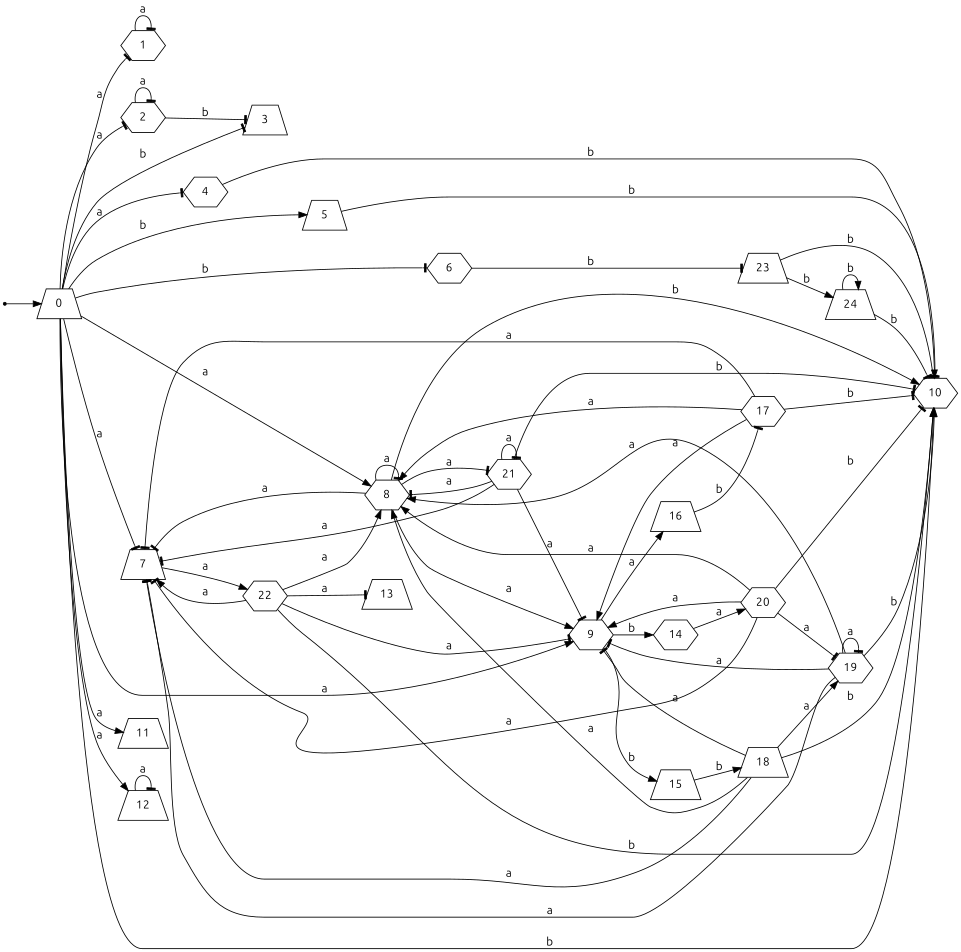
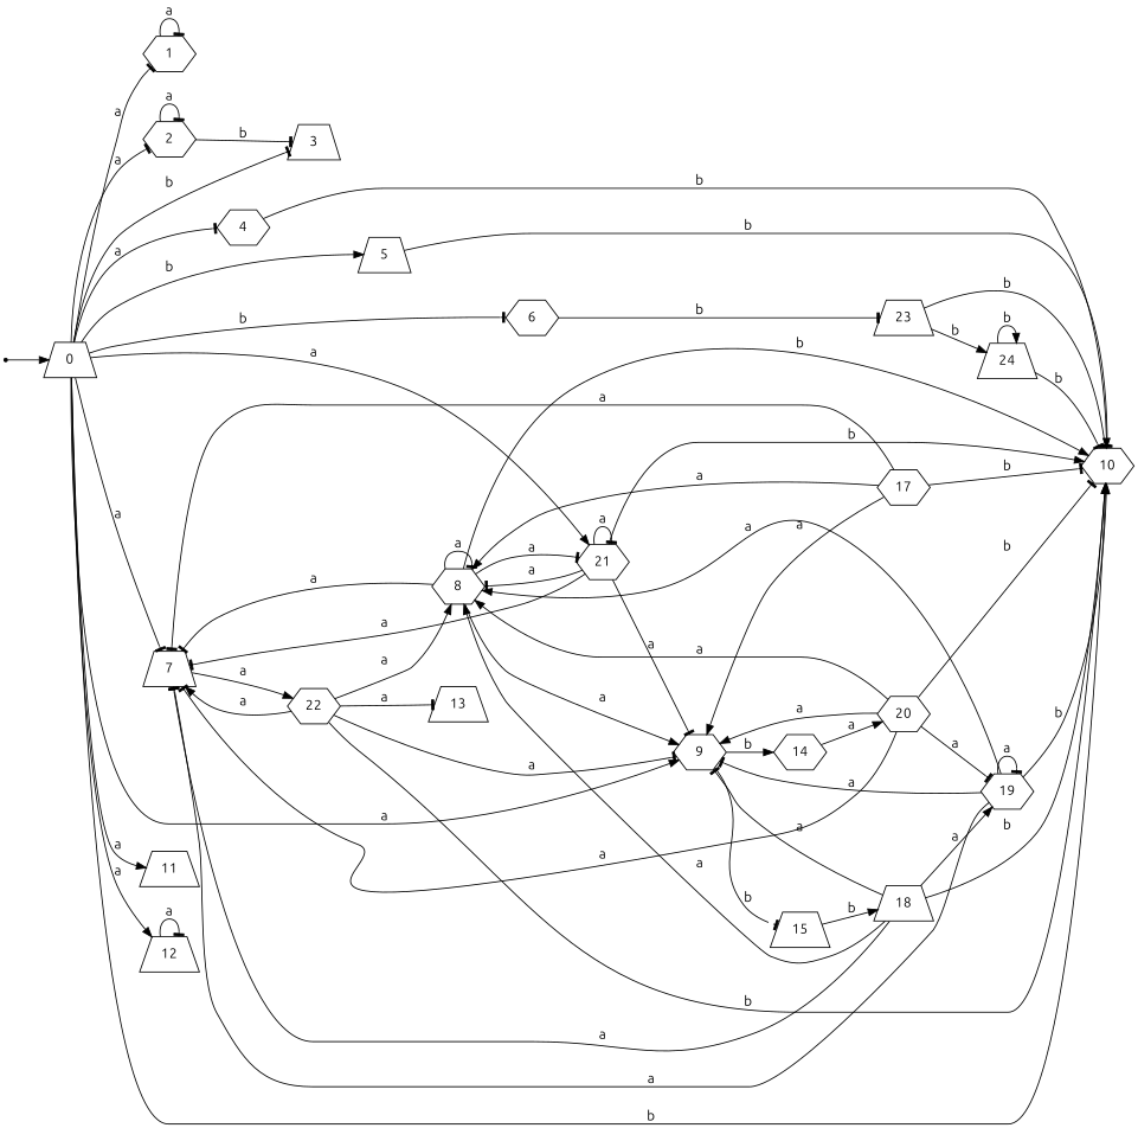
  digraph {
    fontname=Ubuntu
    rankdir=LR
    node [fontname=Ubuntu shape=hexagon]
    edge [arrowhead=tee fontname=Ubuntu]
    dummy0 [shape=point]
    0 [shape=trapezium]
    1
    2
    3 [shape=trapezium]
    4
    5 [shape=trapezium]
    6
    7 [shape=trapezium]
    8
    9
    10
    11 [shape=trapezium]
    12 [shape=trapezium]
    23 [shape=trapezium]
    22
    21
    14
    15 [shape=trapezium]
-   16 [shape=trapezium]
    24 [shape=trapezium]
    13 [shape=trapezium]
    20
    18 [shape=trapezium]
    17
    19
    dummy0 -> 0 [arrowhead=normal]
    0 -> 1 [label=a]
    0 -> 2 [label=a]
    0 -> 3 [label=b]
    0 -> 4 [label=a]
    0 -> 5 [arrowhead=normal label=b]
    0 -> 6 [label=b]
    0 -> 7 [label=a]
-   0 -> 8 [arrowhead=normal label=a]
+   0 -> 21 [arrowhead=normal label=a]
    0 -> 9 [arrowhead=normal label=a]
    0 -> 10 [arrowhead=normal label=b]
    0 -> 11 [arrowhead=normal label=a]
    0 -> 12 [arrowhead=normal label=a]
    1 -> 1 [label=a]
    2 -> 2 [label=a]
    2 -> 3 [label=b]
    4 -> 10 [arrowhead=normal label=b]
    5 -> 10 [label=b]
    6 -> 23 [label=b]
    7 -> 22 [arrowhead=normal label=a]
    8 -> 7 [label=a]
    8 -> 8 [label=a]
    8 -> 9 [arrowhead=normal label=a]
    8 -> 10 [arrowhead=normal label=b]
    8 -> 21 [label=a]
    9 -> 14 [arrowhead=normal label=b]
-   9 -> 15 [arrowhead=normal label=b]
-   9 -> 16 [arrowhead=normal label=a]
+   9 -> 15 [label=b]
    12 -> 12 [label=a]
    23 -> 10 [label=b]
    23 -> 24 [arrowhead=normal label=b]
    22 -> 7 [arrowhead=normal label=a]
    22 -> 8 [arrowhead=normal label=a]
    22 -> 9 [label=a]
    22 -> 10 [arrowhead=normal label=b]
    22 -> 13 [label=a]
    21 -> 7 [label=a]
    21 -> 8 [label=a]
    21 -> 9 [label=a]
-   21 -> 10 [label=b]
+   21 -> 10 [arrowhead=normal label=b]
    21 -> 21 [label=a]
    14 -> 20 [arrowhead=normal label=a]
    15 -> 18 [arrowhead=normal label=b]
-   16 -> 17 [label=b]
    24 -> 10 [label=b]
    24 -> 24 [arrowhead=normal label=b]
    20 -> 7 [label=a]
    20 -> 8 [arrowhead=normal label=a]
    20 -> 9 [arrowhead=normal label=a]
    20 -> 10 [label=b]
    20 -> 19 [label=a]
    18 -> 7 [label=a]
    18 -> 8 [arrowhead=normal label=a]
    18 -> 9 [label=a]
    18 -> 10 [arrowhead=normal label=b]
    18 -> 19 [arrowhead=normal label=a]
    17 -> 7 [label=a]
    17 -> 8 [arrowhead=normal label=a]
    17 -> 9 [arrowhead=normal label=a]
    17 -> 10 [label=b]
    19 -> 7 [label=a]
    19 -> 8 [arrowhead=normal label=a]
    19 -> 9 [label=a]
    19 -> 10 [arrowhead=normal label=b]
    19 -> 19 [label=a]
  }
